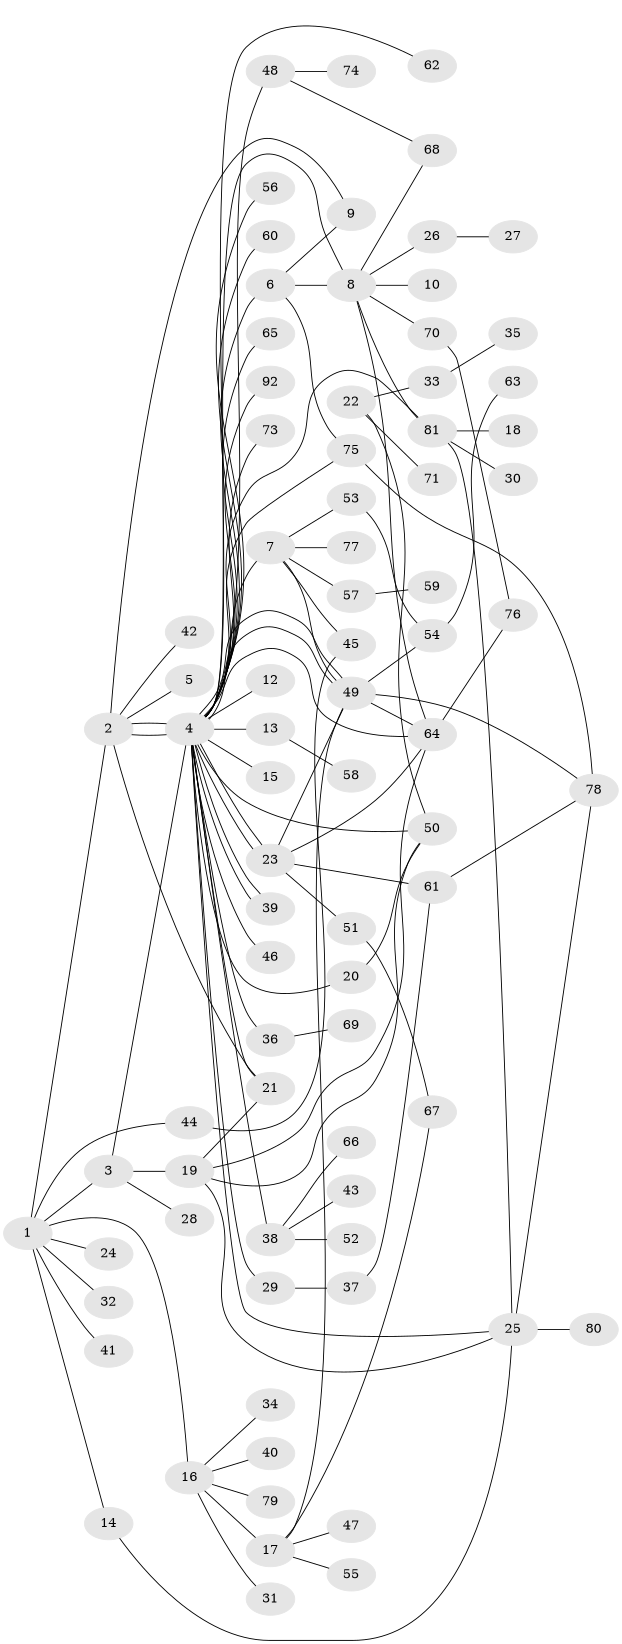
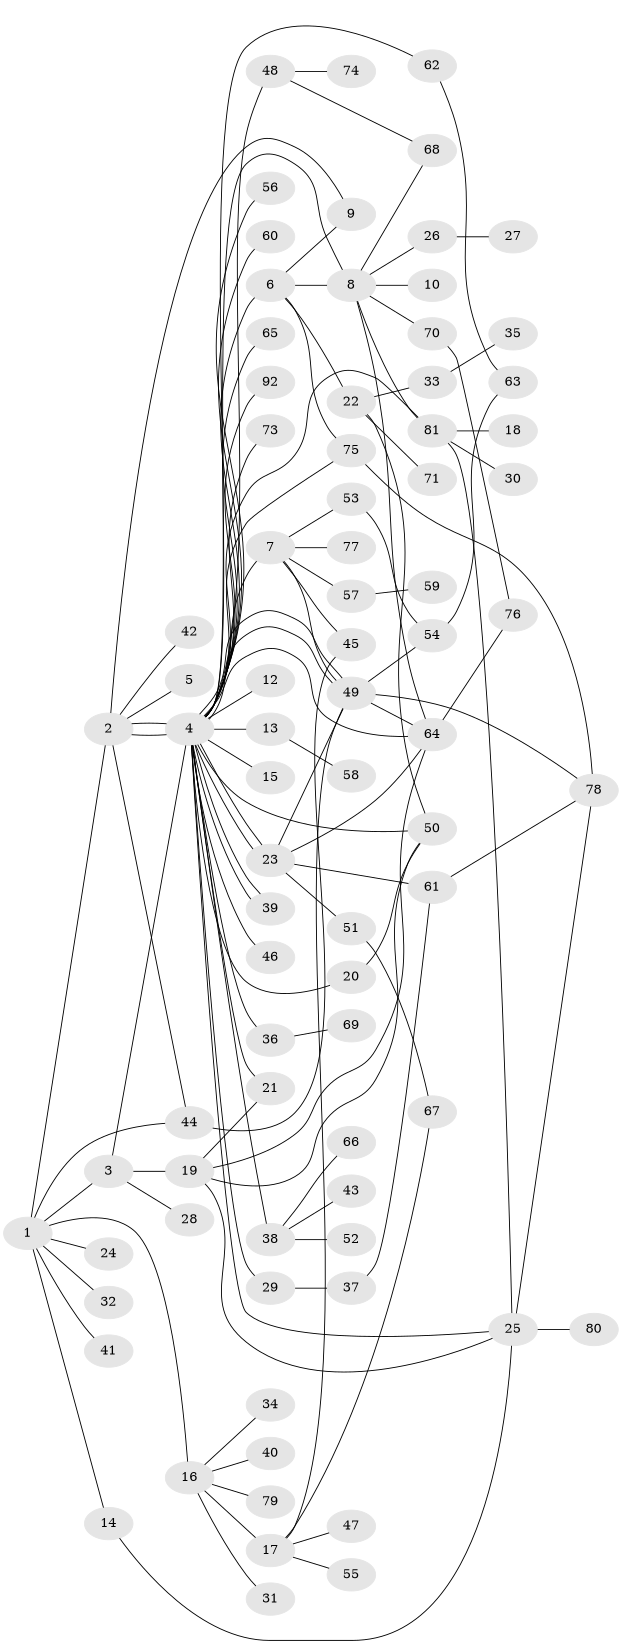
  graph {
    rankdir=LR
    node [color=gray90 style=filled]
    1
    2
    3
    14
    16
    24
    32
    41
    44
    4
    5
    9
    21
    42
    19
    28
    25
    17
    31
    34
    40
    79
    45
    6
    7
    8
    n27 [label=81]
    12
    13
    15
    20
    23
    29
    36
    38
    39
    46
    48
    49
    50
    56
    60
    62
    64
    65
    n46 [label=92]
    73
    75
    22
    53
    57
    77
    10
    26
    68
    70
    18
    30
    58
    51
    61
    78
    80
    37
    69
    43
    52
    66
    74
    54
    63
    76
    33
    71
    59
    27
    47
    55
    67
    35
    1 -- 2
    1 -- 3
    1 -- 14
    1 -- 16
    1 -- 24
    1 -- 32
    1 -- 41
    1 -- 44
    2 -- 4
    2 -- 4
    2 -- 5
    2 -- 9
-   2 -- 21
+   2 -- 44
    2 -- 42
    3 -- 4
    3 -- 19
    3 -- 28
    14 -- 25
    16 -- 17
    16 -- 31
    16 -- 34
    16 -- 40
    16 -- 79
    44 -- 45
    4 -- 21
    4 -- 25
    4 -- 6
    4 -- 7
    4 -- 8
    4 -- n27
    4 -- 12
    4 -- 13
    4 -- 15
    4 -- 20
    4 -- 23
    4 -- 23
    4 -- 29
    4 -- 36
    4 -- 38
    4 -- 39
    4 -- 39
    4 -- 46
    4 -- 48
    4 -- 49
    4 -- 49
    4 -- 50
    4 -- 56
    4 -- 60
    4 -- 62
    4 -- 64
    4 -- 65
    4 -- n46
    4 -- 73
    4 -- 75
    19 -- 21
    19 -- 25
    19 -- 50
    19 -- 64
    25 -- 78
    25 -- 80
    17 -- 49
    17 -- 47
    17 -- 55
    17 -- 67
    6 -- 9
    6 -- 8
    6 -- 75
+   6 -- 22
    7 -- 45
    7 -- 49
    7 -- 53
    7 -- 57
    7 -- 77
    8 -- n27
    8 -- 64
    8 -- 10
    8 -- 26
    8 -- 68
    8 -- 70
    n27 -- 25
    n27 -- 18
    n27 -- 30
    13 -- 58
    20 -- 50
    23 -- 49
    23 -- 64
    23 -- 51
    23 -- 61
    29 -- 37
    36 -- 69
    38 -- 43
    38 -- 52
    38 -- 66
    48 -- 68
    48 -- 74
    49 -- 64
    49 -- 78
    49 -- 54
+   62 -- 63
    64 -- 76
    75 -- 78
    22 -- 50
    22 -- 33
    22 -- 71
    53 -- 54
    57 -- 59
    26 -- 27
    70 -- 76
    51 -- 67
    61 -- 78
    37 -- 61
    54 -- 63
    33 -- 35
  }
